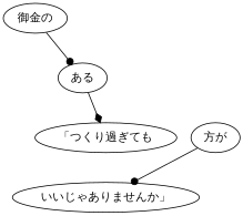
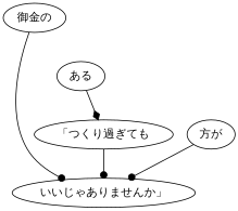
  digraph {
    fontname=Roboto
    node [fontname=Roboto]
    edge [arrowhead=dot fontname=Roboto]
    n1 [label="「つくり過ぎても"]
    n2 [label="いいじゃありませんか」"]
    n3 [label="御金の"]
    n4 [label="ある"]
    n5 [label="方が"]
-   n3 -> n4
+   n1 -> n2
+   n3 -> n2
    n4 -> n1 [arrowhead=diamond]
    n5 -> n2
  }
